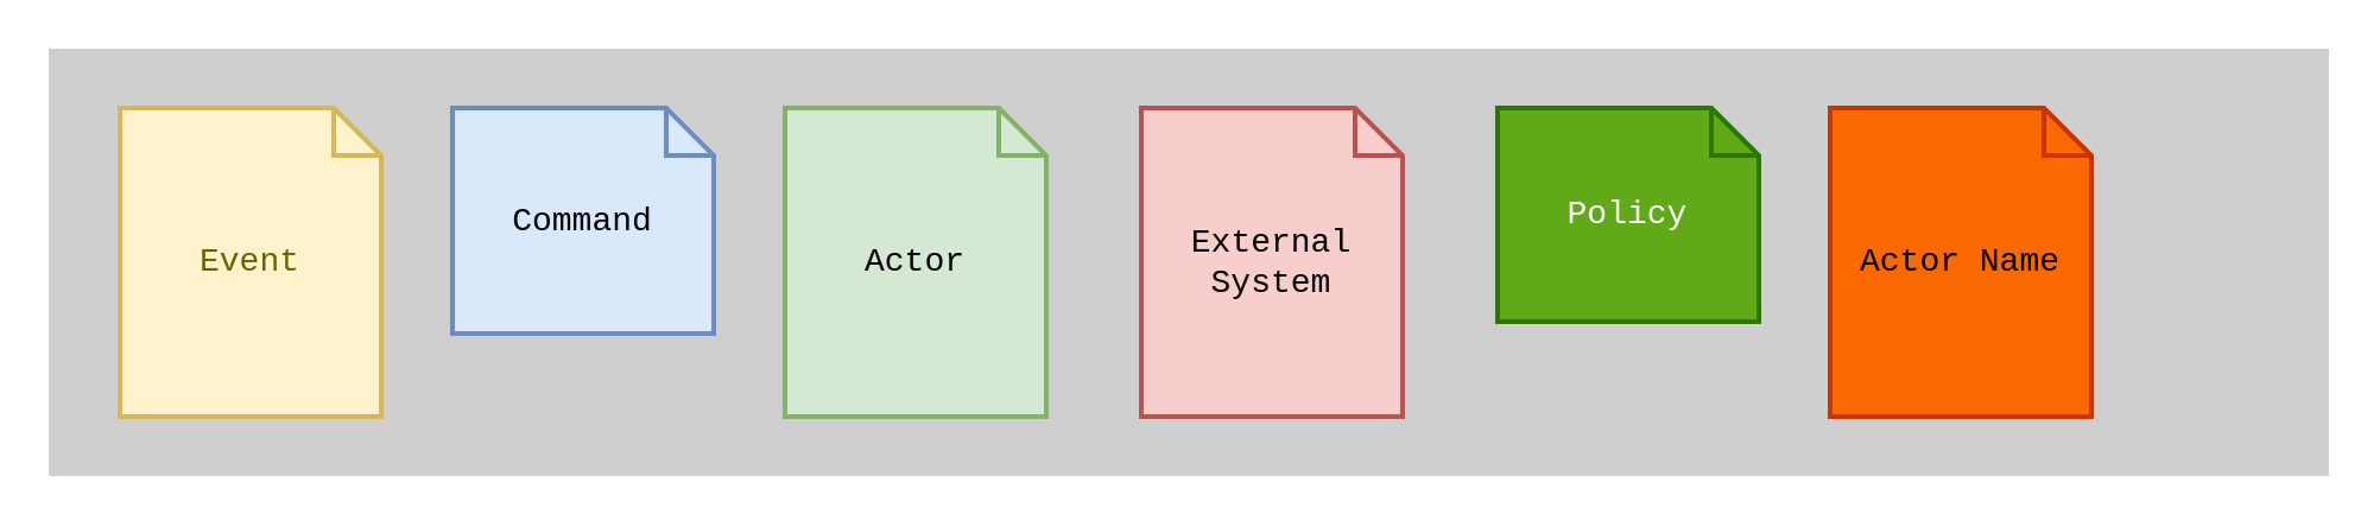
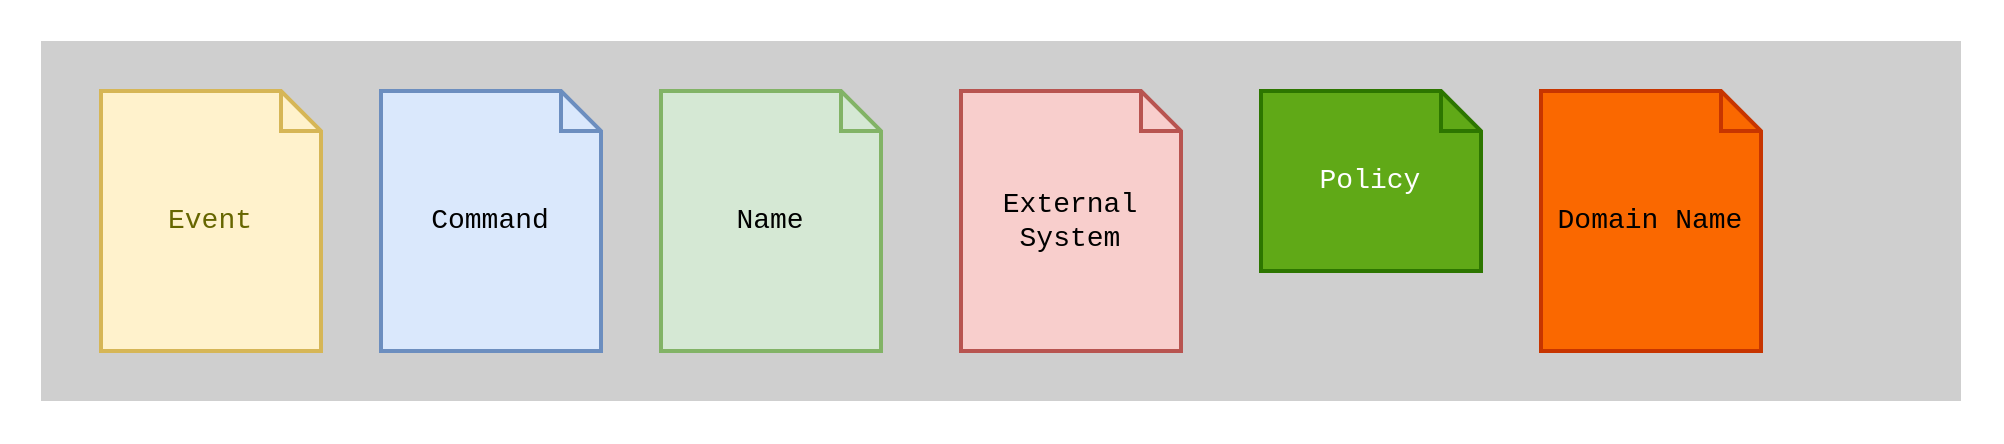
  <mxCell id="0" />
  <mxCell id="1" parent="0" />
  <mxCell id="2" value="" style="rounded=0;whiteSpace=wrap;html=1;fontFamily=Courier New;fillColor=#CFCFCF;dashed=1;strokeColor=none;" parent="1" vertex="1"><mxGeometry x="20" y="20" width="960" height="180" as="geometry" /></mxCell>
  <mxCell id="3" value="Event" style="shape=note;strokeWidth=2;fontSize=14;size=20;whiteSpace=wrap;html=1;fillColor=#fff2cc;strokeColor=#d6b656;fontColor=#666600;hachureGap=4;fontFamily=Courier New;rounded=1;" parent="1" vertex="1"><mxGeometry x="50" y="45" width="110" height="130" as="geometry" /></mxCell>
- <mxCell id="4" value="Command" style="shape=note;strokeWidth=2;fontSize=14;size=20;whiteSpace=wrap;html=1;fillColor=#dae8fc;strokeColor=#6c8ebf;hachureGap=4;fontFamily=Courier New;rounded=1;" parent="1" vertex="1"><mxGeometry x="190" y="45" width="110" height="95" as="geometry" /></mxCell>
- <mxCell id="5" value="Actor" style="shape=note;strokeWidth=2;fontSize=14;size=20;whiteSpace=wrap;html=1;fillColor=#d5e8d4;strokeColor=#82b366;hachureGap=4;fontFamily=Courier New;rounded=1;" parent="1" vertex="1"><mxGeometry x="330" y="45" width="110" height="130" as="geometry" /></mxCell>
+ <mxCell id="4" value="Command" style="shape=note;strokeWidth=2;fontSize=14;size=20;whiteSpace=wrap;html=1;fillColor=#dae8fc;strokeColor=#6c8ebf;hachureGap=4;fontFamily=Courier New;rounded=1;" parent="1" vertex="1"><mxGeometry x="190" y="45" width="110" height="130" as="geometry" /></mxCell>
+ <mxCell id="5" value="Name" style="shape=note;strokeWidth=2;fontSize=14;size=20;whiteSpace=wrap;html=1;fillColor=#d5e8d4;strokeColor=#82b366;hachureGap=4;fontFamily=Courier New;rounded=1;" parent="1" vertex="1"><mxGeometry x="330" y="45" width="110" height="130" as="geometry" /></mxCell>
  <mxCell id="6" value="External System" style="shape=note;strokeWidth=2;fontSize=14;size=20;whiteSpace=wrap;html=1;fillColor=#f8cecc;strokeColor=#b85450;hachureGap=4;fontFamily=Courier New;rounded=1;" parent="1" vertex="1"><mxGeometry x="480" y="45" width="110" height="130" as="geometry" /></mxCell>
  <mxCell id="7" value="Policy" style="shape=note;strokeWidth=2;fontSize=14;size=20;whiteSpace=wrap;html=1;fillColor=#60a917;strokeColor=#2D7600;hachureGap=4;fontFamily=Courier New;rounded=1;fontColor=#ffffff;" parent="1" vertex="1"><mxGeometry x="630" y="45" width="110" height="90" as="geometry" /></mxCell>
- <mxCell id="8" value="Actor Name" style="shape=note;strokeWidth=2;fontSize=14;size=20;whiteSpace=wrap;html=1;fillColor=#fa6800;strokeColor=#C73500;hachureGap=4;fontFamily=Courier New;rounded=1;fontColor=#000000;" parent="1" vertex="1"><mxGeometry x="770" y="45" width="110" height="130" as="geometry" /></mxCell>
+ <mxCell id="8" value="Domain Name" style="shape=note;strokeWidth=2;fontSize=14;size=20;whiteSpace=wrap;html=1;fillColor=#fa6800;strokeColor=#C73500;hachureGap=4;fontFamily=Courier New;rounded=1;fontColor=#000000;" parent="1" vertex="1"><mxGeometry x="770" y="45" width="110" height="130" as="geometry" /></mxCell>
